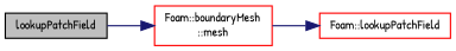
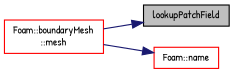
  digraph {
    fontname="Patrick Hand"
    rankdir=LR
    node [color=red fontname="Patrick Hand" fontsize=10 shape=record]
    edge [color=midnightblue fontname="Patrick Hand" fontsize=10 labelfontname=Helvetica labelfontsize=10 style=solid]
    n1 [color=black fillcolor=grey75 fontcolor=black height=0.2 label=lookupPatchField style=filled width=0.4]
    n2 [height=0.2 label="Foam::boundaryMesh\l::mesh" width=0.4]
-   n3 [height=0.2 label="Foam::lookupPatchField" width=0.4]
-   n1 -> n2
+   n3 [height=0.2 label="Foam::name" width=0.4]
+   n2 -> n1
    n2 -> n3
  }
